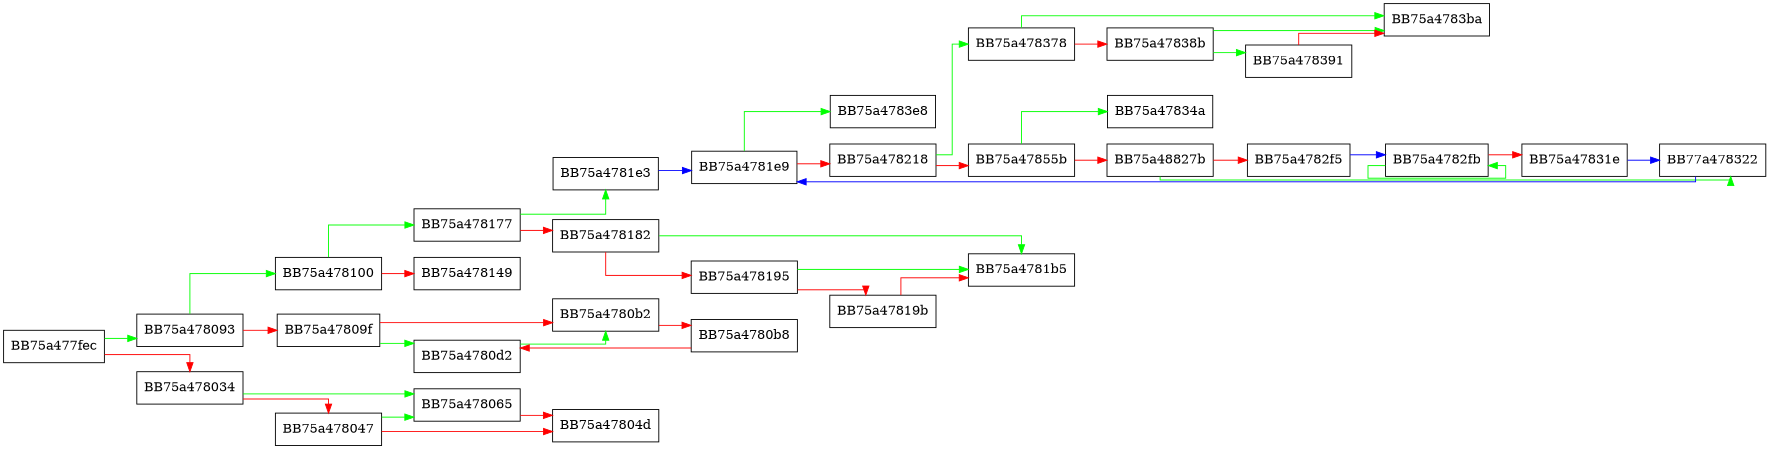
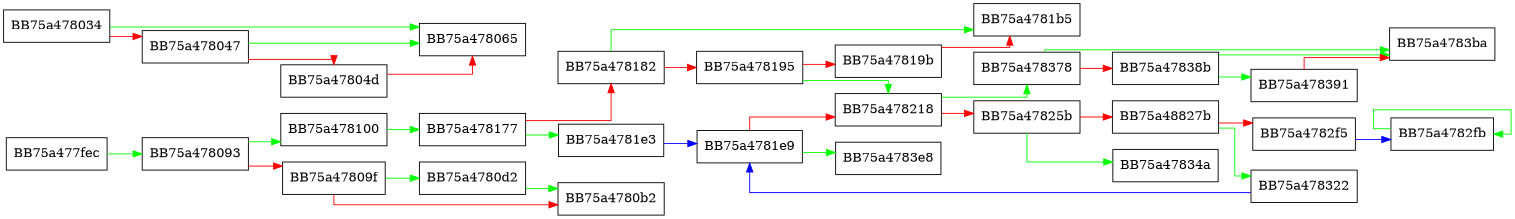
  digraph {
    fontname="DejaVu Serif"
    rankdir=LR
    splines=ortho
    node [fontname="DejaVu Serif" shape=box]
    edge [color=red fontname="DejaVu Serif"]
    BB75a477fec
    BB75a478093
    BB75a478034
    BB75a478100
    BB75a47809f
    BB75a478065
    BB75a478047
    BB75a478177
-   BB75a478149
    BB75a4780d2
    BB75a4780b2
    BB75a47804d
    BB75a4781e3
    BB75a478182
-   BB75a4780b8
    BB75a4781e9
    BB75a4781b5
    BB75a478195
    BB75a4783e8
    BB75a478218
    BB75a47819b
    BB75a478378
-   BB75a47825b [label=BB75a47855b]
+   BB75a47825b
    BB75a4783ba
    BB75a47838b
    BB75a47834a
    n27 [label=BB75a48827b]
    BB75a478391
-   BB75a478322 [label=BB77a478322]
+   BB75a478322
    BB75a4782f5
    BB75a4782fb
-   BB75a47831e
    BB75a477fec -> BB75a478093 [color=green]
-   BB75a477fec -> BB75a478034
    BB75a478093 -> BB75a478100 [color=green]
    BB75a478093 -> BB75a47809f
    BB75a478034 -> BB75a478065 [color=green]
    BB75a478034 -> BB75a478047
    BB75a478100 -> BB75a478177 [color=green]
-   BB75a478100 -> BB75a478149
    BB75a47809f -> BB75a4780d2 [color=green]
    BB75a47809f -> BB75a4780b2
    BB75a478047 -> BB75a478065 [color=green]
    BB75a478047 -> BB75a47804d
    BB75a478177 -> BB75a4781e3 [color=green]
    BB75a478177 -> BB75a478182
    BB75a4780d2 -> BB75a4780b2 [color=green]
-   BB75a4780b2 -> BB75a4780b8
-   BB75a478065 -> BB75a47804d
+   BB75a47804d -> BB75a478065
    BB75a4781e3 -> BB75a4781e9 [color=blue]
    BB75a478182 -> BB75a4781b5 [color=green]
    BB75a478182 -> BB75a478195
-   BB75a4780b8 -> BB75a4780d2
    BB75a4781e9 -> BB75a4783e8 [color=green]
    BB75a4781e9 -> BB75a478218
-   BB75a478195 -> BB75a4781b5 [color=green]
+   BB75a478195 -> BB75a478218 [color=green]
    BB75a478195 -> BB75a47819b
    BB75a478218 -> BB75a478378 [color=green]
    BB75a478218 -> BB75a47825b
    BB75a47819b -> BB75a4781b5
    BB75a478378 -> BB75a4783ba [color=green]
    BB75a478378 -> BB75a47838b
    BB75a47825b -> BB75a47834a [color=green]
    BB75a47825b -> n27
    BB75a47838b -> BB75a4783ba [color=green]
    BB75a47838b -> BB75a478391 [color=green]
    n27 -> BB75a478322 [color=green]
    n27 -> BB75a4782f5
    BB75a478391 -> BB75a4783ba
    BB75a478322 -> BB75a4781e9 [color=blue]
    BB75a4782f5 -> BB75a4782fb [color=blue]
    BB75a4782fb -> BB75a4782fb [color=green]
-   BB75a4782fb -> BB75a47831e
-   BB75a47831e -> BB75a478322 [color=blue]
  }
